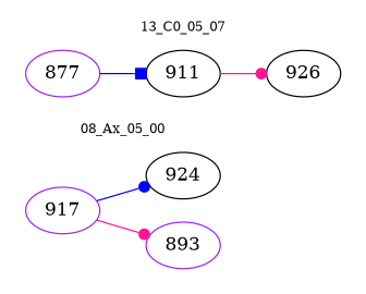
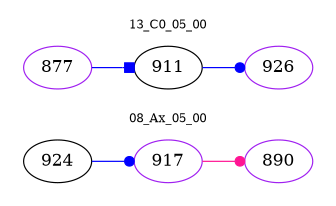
  digraph {
    rankdir=LR
    node [color=purple]
    edge [arrowhead=dot color=deeppink]
    n1 [label=917]
-   n2 [label=893]
+   n2 [label=890]
    n3 [color=black label=924]
    n4 [color=black label=911]
    n5 [label=877]
-   n6 [color=black label=926]
+   n6 [label=926]
    subgraph cluster_1 {
      color=white
      fontsize=10
      label="08_Ax_05_00"
      n1
      n2
      n3
    }
    subgraph cluster_2 {
      color=white
      fontsize=10
-     label="13_C0_05_07"
+     label="13_C0_05_00"
      n4
      n5
      n6
    }
    n1 -> n2
-   n1 -> n3 [color=blue]
-   n4 -> n6
+   n3 -> n1 [color=blue]
+   n4 -> n6 [color=blue]
    n5 -> n4 [arrowhead=box color=blue]
  }
